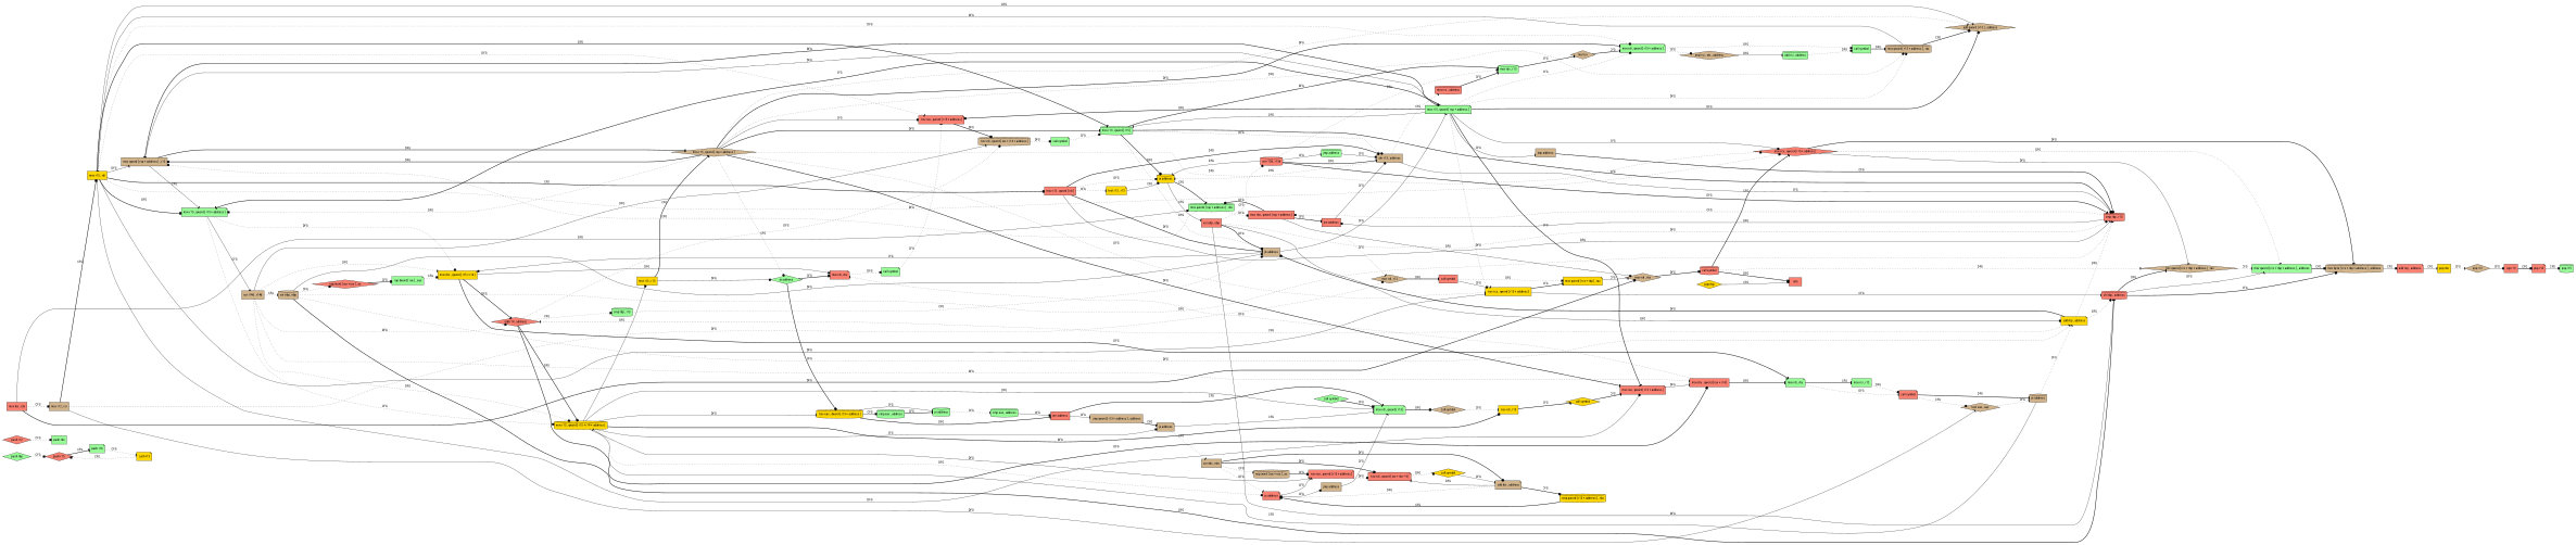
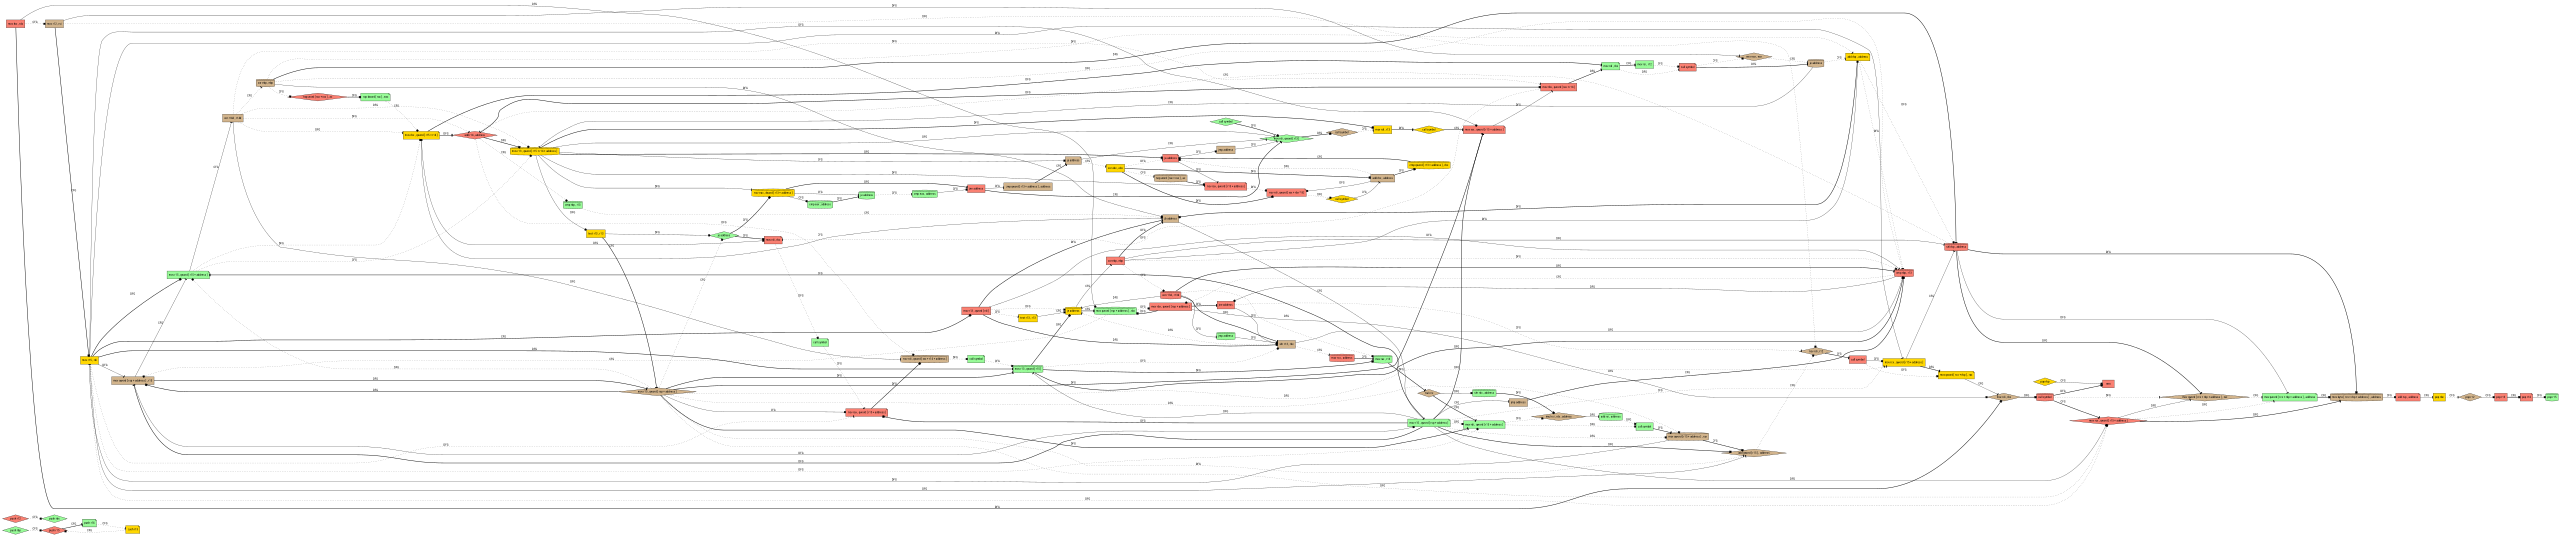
  digraph {
    fontname="Roboto Condensed"
    rankdir=LR
    node [fillcolor=salmon fontname="Roboto Condensed" shape=box style=filled]
    edge [arrowhead=box fontname="Roboto Condensed" style=dotted]
    n1 [fillcolor=palegreen label="push rbp" shape=diamond]
    n2 [label="push r15" shape=diamond]
    n3 [fillcolor=palegreen label="push r14" shape=note]
    n4 [fillcolor=gold label="push r13" shape=note]
    n5 [label="push r12" shape=diamond]
-   n6 [fillcolor=palegreen label="push rbx"]
+   n6 [fillcolor=palegreen label="push rbx" shape=diamond]
    n7 [label="mov rbx , rdx"]
    n8 [fillcolor=tan label="mov r12 , rsi"]
    n9 [fillcolor=palegreen label="mov qword [ rsp + address ] , rbx" shape=cylinder]
    n10 [fillcolor=tan label="mov rdi , rbx" shape=diamond]
    n11 [fillcolor=gold label="mov r15 , rdi"]
    n12 [fillcolor=tan label="mov rdi , r12" shape=diamond]
    n13 [fillcolor=tan label="test eax , eax" shape=diamond]
    n14 [fillcolor=tan label="mov qword [ rsp + address ] , r15"]
    n15 [label="mov rbx , qword [ rsp + address ]"]
    n16 [label="call symbol" shape=cylinder]
    n17 [label="mov r13 , qword [ rdi ]"]
    n18 [fillcolor=palegreen label="mov r15 , qword [ r15 + address ]" shape=note]
    n19 [fillcolor=palegreen label="mov rdi , qword [ r15 + address ]" shape=note]
    n20 [fillcolor=tan label="add qword [ r15 ] , address" shape=diamond]
    n21 [label="mov rax , qword [ r15 + address ]" shape=note]
    n22 [fillcolor=palegreen label="mov r13 , qword [ r15 ]" shape=cylinder]
    n23 [fillcolor=gold label="mov rcx , qword [ r15 + address ]"]
    n24 [label="mov rcx , qword [ r15 + address ]" shape=diamond]
    n25 [label="mov rax , qword [ r15 + address ]" shape=note]
    n26 [label="call symbol"]
    n27 [fillcolor=palegreen label="mov rsi , r12"]
    n28 [label="call symbol" shape=note]
    n29 [fillcolor=gold label="test r13 , r13" shape=note]
    n30 [fillcolor=gold label="je address" shape=cylinder]
-   n31 [fillcolor=tan label="shr r13 , address"]
+   n31 [fillcolor=tan label="shr r13 , rbx"]
    n32 [fillcolor=tan label="jb address"]
    n33 [label="cmp rbp , r13" shape=cylinder]
    n34 [fillcolor=tan label="mov r15 , qword [ rsp + address ]" shape=diamond]
    n35 [fillcolor=palegreen label="mov r15 , qword [ rsp + address ]" shape=note]
    n36 [fillcolor=tan label="xor r14d , r14d"]
    n37 [fillcolor=gold label="mov rbx , qword [ r15 + r14 ]" shape=note]
    n38 [fillcolor=gold label="mov r13 , qword [ r15 + r14 + address ]" shape=cylinder]
    n39 [fillcolor=palegreen label="call symbol"]
    n40 [fillcolor=tan label="imul rsi , rdx , address" shape=diamond]
    n41 [fillcolor=tan label="mov qword [ r15 + address ] , rax" shape=cylinder]
    n42 [fillcolor=tan label="mov rdi , qword [ rax + r14 + address ]" shape=cylinder]
    n43 [fillcolor=palegreen label="mov rax , r13" shape=cylinder]
    n44 [label="shl rbp , address" shape=cylinder]
    n45 [fillcolor=gold label="mov qword [ rcx + rbp ] , rax" shape=note]
    n46 [fillcolor=tan label="mov qword [ rcx + rbp + address ] , rax" shape=diamond]
    n47 [fillcolor=palegreen label="mov qword [ rcx + rbp + address ] , address" shape=note]
    n48 [fillcolor=tan label="mov byte [ rcx + rbp + address ] , address" shape=cylinder]
    n49 [label="mov rbx , qword [ rax + r14 ]"]
    n50 [label="xor ebp , ebp"]
    n51 [label="mov rcx , address" shape=cylinder]
    n52 [fillcolor=tan label="mul rcx" shape=diamond]
    n53 [label="jne address"]
    n54 [label="xor r13d , r13d" shape=cylinder]
    n55 [fillcolor=gold label="add rbp , address" shape=note]
    n56 [fillcolor=palegreen label="jmp address" shape=cylinder]
    n57 [label="add r14 , address" shape=diamond]
    n58 [fillcolor=palegreen label="je address" shape=diamond]
    n59 [fillcolor=tan label="jmp address"]
    n60 [fillcolor=tan label="xor ebp , ebp" shape=cylinder]
    n61 [label="mov rdi , rbx" shape=note]
    n62 [fillcolor=palegreen label="mov rdi , rbx" shape=note]
    n63 [fillcolor=gold label="test r13 , r13"]
    n64 [fillcolor=gold label="mov eax , dword [ r13 + address ]" shape=cylinder]
-   n65 [fillcolor=palegreen label="mov rdi , qword [ r13 ]" shape=note]
+   n65 [fillcolor=palegreen label="mov rdi , qword [ r13 ]" shape=diamond]
    n66 [fillcolor=gold label="mov rdi , r13"]
    n67 [fillcolor=tan label="je address" shape=note]
    n68 [label="mov rax , qword [ r13 + address ]" shape=note]
    n69 [label="ja address" shape=note]
    n70 [label="nop word [ rax + rax ] , ax" shape=diamond]
    n71 [fillcolor=palegreen label="cmp rbp , r13" shape=cylinder]
    n72 [fillcolor=palegreen label="call symbol" shape=note]
    n73 [fillcolor=palegreen label="nop dword [ rax ] , eax" shape=note]
    n74 [fillcolor=palegreen label="call symbol" shape=note]
+   n75 [fillcolor=palegreen label="shr rdx , address" shape=cylinder]
    n76 [fillcolor=palegreen label="add rsi , address" shape=cylinder]
    n77 [fillcolor=palegreen label="cmp eax , address" shape=cylinder]
    n78 [fillcolor=palegreen label="je address" shape=cylinder]
    n79 [label="jne address"]
    n80 [fillcolor=tan label="call symbol" shape=diamond]
    n81 [fillcolor=gold label="call symbol" shape=diamond]
-   n82 [fillcolor=tan label="xor ebx , ebx"]
+   n82 [fillcolor=gold label="xor ebx , ebx"]
    n83 [label="mov rdi , qword [ rax + rbx * 8 ]" shape=note]
    n84 [fillcolor=tan label="jmp address"]
    n85 [fillcolor=palegreen label="cmp eax , address" shape=cylinder]
    n86 [fillcolor=tan label="cmp qword [ r13 + address ] , address"]
    n87 [fillcolor=palegreen label="call symbol" shape=diamond]
    n88 [fillcolor=tan label="je address" shape=cylinder]
    n89 [label="add rsp , address" shape=note]
    n90 [label=retn]
    n91 [fillcolor=gold label="pop rbx"]
    n92 [fillcolor=tan label="pop r12" shape=diamond]
    n93 [label="pop r13"]
    n94 [label="pop r14" shape=note]
    n95 [fillcolor=palegreen label="pop r15" shape=cylinder]
    n96 [fillcolor=gold label="pop rbp" shape=diamond]
    n97 [fillcolor=tan label="nop word [ rax + rax ] , ax" shape=cylinder]
    n98 [fillcolor=tan label="add rbx , address" shape=note]
    n99 [fillcolor=gold label="call symbol" shape=diamond]
    n100 [fillcolor=gold label="cmp qword [ r13 + address ] , rbx" shape=cylinder]
    n1 -> n2 [label=CFG]
    n2 -> n3 [arrowhead=tee label=CFG style=bold]
    n3 -> n4 [arrowhead=tee label=CFG]
    n4 -> n2 [label=CFG]
    n5 -> n6 [label=CFG]
    n7 -> n8 [label=CFG]
    n7 -> n9 [label=DFG style=solid]
    n7 -> n10 [label=DFG style=bold]
    n8 -> n11 [label=CFG style=bold]
    n8 -> n12 [label=DFG]
    n8 -> n13 [arrowhead=tee label=DFG style=solid]
    n9 -> n14 [label=CFG]
    n9 -> n15 [label=DFG]
    n10 -> n16 [label=DFG style=bold]
    n11 -> n14 [arrowhead=tee label=DFG style=solid]
    n11 -> n17 [label=CFG style=bold]
    n11 -> n18 [label=DFG style=bold]
    n11 -> n19 [label=DFG]
    n11 -> n20 [arrowhead=tee label=DFG style=solid]
    n11 -> n21 [arrowhead=tee label=DFG]
    n11 -> n22 [arrowhead=tee label=DFG style=bold]
    n11 -> n23 [arrowhead=tee label=DFG style=solid]
    n11 -> n24 [label=DFG]
    n11 -> n25 [label=DFG style=solid]
    n12 -> n26 [arrowhead=tee label=DFG style=bold]
    n13 -> n88 [arrowhead=tee label=CFG]
    n14 -> n18 [arrowhead=tee label=CFG style=solid]
    n14 -> n34 [arrowhead=tee label=DFG style=bold]
    n14 -> n35 [label=DFG style=solid]
    n15 -> n9 [label=DFG style=bold]
    n15 -> n10 [label=DFG style=solid]
    n15 -> n53 [arrowhead=tee label=CFG style=bold]
    n16 -> n24 [arrowhead=tee label=CFG style=bold]
    n16 -> n46 [arrowhead=tee label=DFG]
    n16 -> n90 [label=DFG style=bold]
    n17 -> n29 [arrowhead=tee label=CFG]
    n17 -> n30 [label=DFG]
    n17 -> n31 [label=DFG style=bold]
    n17 -> n32 [arrowhead=tee label=DFG style=bold]
    n17 -> n33 [arrowhead=tee label=DFG style=solid]
    n18 -> n36 [arrowhead=tee label=CFG style=solid]
    n18 -> n37 [label=DFG]
    n18 -> n38 [label=CFG]
    n19 -> n39 [label=DFG]
    n19 -> n40 [label=CFG]
+   n20 -> n12 [label=CFG]
    n21 -> n42 [label=DFG style=bold]
    n22 -> n30 [label=DFG style=bold]
    n22 -> n31 [label=DFG]
-   n22 -> n32 [label=DFG]
    n22 -> n33 [label=DFG style=bold]
-   n22 -> n43 [arrowhead=tee label=DFG style=bold]
+   n22 -> n43 [label=DFG style=bold]
    n23 -> n44 [arrowhead=tee label=CFG style=solid]
    n23 -> n45 [arrowhead=tee label=DFG style=bold]
    n24 -> n46 [arrowhead=tee label=DFG style=solid]
    n24 -> n47 [arrowhead=tee label=DFG]
    n24 -> n48 [arrowhead=tee label=DFG style=bold]
    n25 -> n49 [arrowhead=tee label=DFG style=solid]
    n26 -> n23 [label=CFG style=solid]
    n26 -> n45 [label=DFG]
    n27 -> n28 [label=DFG]
    n28 -> n13 [label=CFG]
    n28 -> n88 [arrowhead=tee label=DFG style=bold]
    n29 -> n30 [label=CFG style=solid]
    n30 -> n9 [arrowhead=tee label=CFG style=bold]
    n30 -> n50 [arrowhead=tee label=CFG style=solid]
    n31 -> n30 [arrowhead=tee label=DFG]
    n31 -> n33 [label=DFG style=solid]
    n31 -> n51 [arrowhead=tee label=CFG]
    n32 -> n35 [arrowhead=tee label=CFG style=solid]
    n32 -> n37 [label=CFG style=solid]
    n33 -> n15 [label=CFG]
    n33 -> n53 [label=DFG style=solid]
    n34 -> n14 [label=DFG style=bold]
    n34 -> n18 [label=DFG]
    n34 -> n19 [arrowhead=tee label=DFG style=bold]
    n34 -> n20 [arrowhead=tee label=DFG]
    n34 -> n21 [label=DFG style=solid]
    n34 -> n22 [arrowhead=tee label=DFG style=bold]
    n34 -> n23 [arrowhead=tee label=DFG]
    n34 -> n24 [label=DFG]
    n34 -> n25 [arrowhead=tee label=DFG style=bold]
    n34 -> n41 [label=DFG]
    n34 -> n58 [label=CFG]
    n35 -> n14 [arrowhead=tee label=DFG style=bold]
    n35 -> n18 [arrowhead=tee label=DFG style=bold]
    n35 -> n19 [label=DFG]
    n35 -> n20 [label=DFG style=bold]
    n35 -> n21 [label=DFG style=bold]
    n35 -> n22 [arrowhead=tee label=DFG style=solid]
    n35 -> n23 [arrowhead=tee label=DFG]
    n35 -> n24 [label=DFG style=solid]
    n35 -> n25 [arrowhead=tee label=DFG style=bold]
    n35 -> n41 [label=DFG]
    n35 -> n59 [arrowhead=tee label=CFG style=solid]
    n36 -> n37 [arrowhead=tee label=DFG]
    n36 -> n38 [label=DFG]
    n36 -> n42 [arrowhead=tee label=DFG style=solid]
    n36 -> n49 [arrowhead=tee label=DFG]
-   n36 -> n57 [label=DFG]
+   n36 -> n57 [arrowhead=tee label=DFG]
    n36 -> n60 [arrowhead=tee label=CFG]
    n37 -> n57 [arrowhead=tee label=DFG style=bold]
    n37 -> n61 [label=DFG style=solid]
    n37 -> n62 [arrowhead=tee label=DFG style=bold]
    n38 -> n63 [label=DFG style=solid]
    n38 -> n64 [arrowhead=tee label=DFG style=solid]
    n38 -> n65 [arrowhead=tee label=DFG style=solid]
    n38 -> n66 [label=DFG style=bold]
    n38 -> n67 [label=DFG style=solid]
    n38 -> n68 [arrowhead=tee label=DFG style=solid]
-   n38 -> n69 [label=DFG]
+   n38 -> n69 [label=DFG style=bold]
    n39 -> n41 [arrowhead=tee label=DFG style=bold]
    n40 -> n76 [arrowhead=tee label=DFG style=solid]
    n41 -> n11 [arrowhead=tee label=DFG style=solid]
    n41 -> n20 [label=CFG style=bold]
    n42 -> n72 [label=DFG]
    n43 -> n52 [arrowhead=tee label=DFG style=bold]
    n44 -> n46 [arrowhead=tee label=DFG style=bold]
    n44 -> n47 [arrowhead=tee label=DFG style=solid]
    n44 -> n48 [label=DFG style=bold]
    n45 -> n10 [arrowhead=tee label=CFG style=solid]
    n46 -> n47 [arrowhead=tee label=CFG]
    n47 -> n48 [label=CFG style=bold]
    n48 -> n89 [label=CFG style=solid]
    n49 -> n61 [arrowhead=tee label=DFG]
    n49 -> n62 [arrowhead=tee label=DFG style=bold]
    n50 -> n32 [arrowhead=tee label=DFG style=bold]
    n50 -> n33 [label=DFG]
    n50 -> n44 [arrowhead=tee label=DFG style=solid]
    n50 -> n54 [label=CFG]
    n50 -> n55 [label=DFG style=solid]
    n51 -> n43 [arrowhead=tee label=CFG style=bold]
    n52 -> n19 [arrowhead=tee label=CFG style=bold]
+   n52 -> n75 [label=DFG style=solid]
    n53 -> n12 [arrowhead=tee label=CFG]
    n53 -> n31 [label=CFG style=solid]
    n54 -> n30 [arrowhead=tee label=DFG style=solid]
    n54 -> n31 [arrowhead=tee label=DFG style=bold]
    n54 -> n33 [arrowhead=tee label=DFG style=bold]
    n54 -> n43 [label=DFG]
    n54 -> n56 [arrowhead=tee label=CFG style=solid]
    n55 -> n32 [label=DFG style=bold]
    n55 -> n33 [arrowhead=tee label=DFG]
    n55 -> n44 [label=DFG]
-   n55 -> n57 [arrowhead=tee label=CFG]
+   n44 -> n57 [arrowhead=tee label=CFG]
    n56 -> n31 [label=CFG style=solid]
    n57 -> n38 [label=DFG style=bold]
    n57 -> n42 [label=DFG]
    n57 -> n49 [label=DFG style=bold]
    n57 -> n71 [label=CFG]
    n58 -> n61 [label=CFG style=bold]
    n58 -> n64 [label=CFG style=bold]
    n59 -> n33 [label=CFG style=bold]
    n60 -> n32 [label=DFG style=solid]
    n60 -> n33 [arrowhead=tee label=DFG]
    n60 -> n44 [arrowhead=tee label=DFG style=bold]
    n60 -> n55 [arrowhead=tee label=DFG]
    n60 -> n70 [label=CFG]
    n61 -> n74 [label=DFG]
    n62 -> n27 [arrowhead=tee label=CFG style=bold]
    n62 -> n28 [arrowhead=tee label=DFG]
    n63 -> n34 [arrowhead=tee label=CFG style=bold]
    n63 -> n58 [label=DFG style=solid]
    n64 -> n77 [label=CFG style=solid]
    n64 -> n78 [arrowhead=tee label=DFG style=solid]
    n64 -> n79 [arrowhead=tee label=DFG style=bold]
    n65 -> n80 [label=DFG style=bold]
    n66 -> n81 [arrowhead=tee label=DFG style=bold]
    n67 -> n65 [arrowhead=tee label=CFG style=solid]
    n67 -> n82 [arrowhead=tee label=CFG]
    n68 -> n83 [label=DFG]
    n69 -> n68 [arrowhead=tee label=CFG style=solid]
    n69 -> n84 [label=CFG style=solid]
    n70 -> n73 [label=CFG style=bold]
    n71 -> n32 [label=CFG]
    n72 -> n22 [label=CFG]
    n73 -> n37 [label=CFG]
    n74 -> n21 [arrowhead=tee label=CFG]
+   n75 -> n40 [label=DFG style=bold]
    n76 -> n39 [label=DFG]
    n77 -> n78 [arrowhead=tee label=CFG style=bold]
    n78 -> n85 [arrowhead=tee label=CFG]
    n79 -> n65 [arrowhead=tee label=CFG style=bold]
    n79 -> n86 [arrowhead=tee label=CFG style=solid]
    n80 -> n66 [arrowhead=tee label=CFG]
    n81 -> n25 [arrowhead=tee label=CFG style=bold]
    n82 -> n69 [arrowhead=tee label=DFG]
    n82 -> n83 [label=DFG style=bold]
    n82 -> n97 [arrowhead=tee label=CFG]
    n82 -> n98 [label=DFG style=bold]
    n83 -> n99 [label=DFG]
    n84 -> n65 [arrowhead=tee label=CFG style=solid]
    n85 -> n79 [label=CFG style=solid]
    n86 -> n67 [arrowhead=tee label=CFG style=bold]
    n87 -> n65 [label=CFG style=bold]
    n88 -> n38 [arrowhead=tee label=CFG style=solid]
    n88 -> n55 [arrowhead=tee label=CFG]
    n89 -> n91 [arrowhead=tee label=CFG style=solid]
    n91 -> n92 [arrowhead=tee label=CFG]
    n92 -> n93 [label=CFG style=solid]
    n93 -> n94 [label=CFG style=bold]
    n94 -> n95 [label=CFG style=solid]
    n96 -> n90 [label=CFG style=solid]
    n97 -> n68 [label=CFG style=bold]
    n98 -> n69 [label=DFG]
-   n98 -> n83 [arrowhead=tee label=DFG style=solid]
+   n98 -> n83 [label=DFG style=solid]
    n98 -> n100 [label=CFG style=bold]
    n99 -> n98 [arrowhead=tee label=CFG style=solid]
    n100 -> n69 [label=CFG style=bold]
  }
